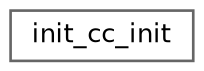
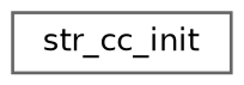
  digraph {
    rankdir=LR
-   n1 [color=grey40 fillcolor=white fontname=Helvetica fontsize=10 height=0.2 label=init_cc_init shape=box style=filled width=0.4]
+   n1 [color=grey40 fillcolor=white fontname=Helvetica fontsize=10 height=0.2 label=str_cc_init shape=box style=filled width=0.4]
  }
